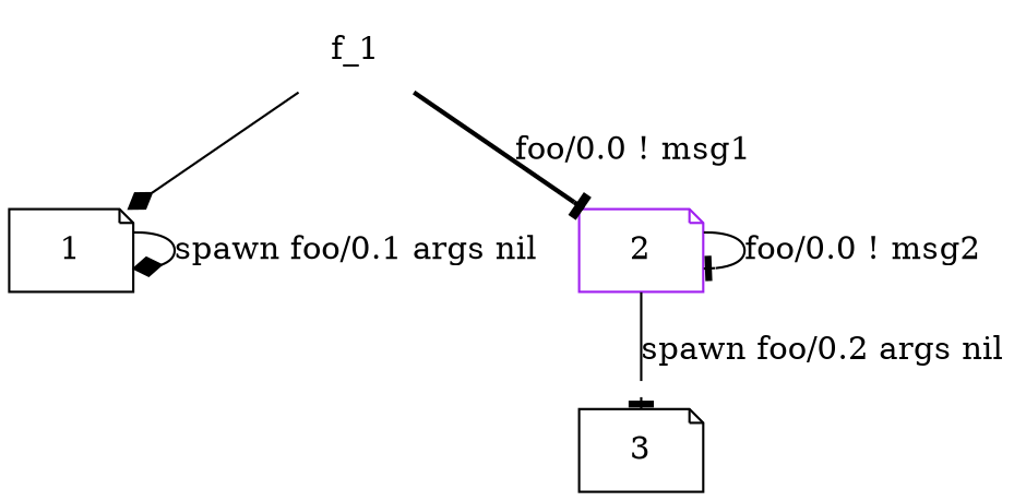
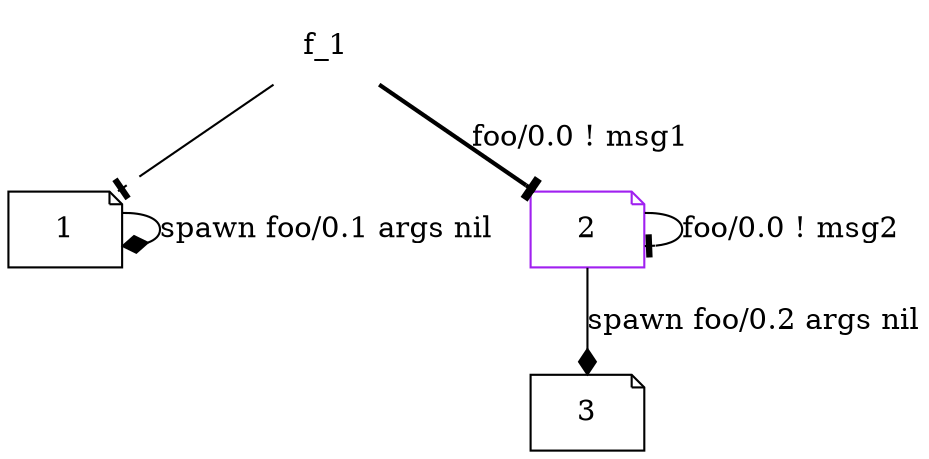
  digraph {
    rankdir=TB
    node [color=black shape=note]
    edge [arrowhead=diamond style=solid]
    n1 [label=f_1 shape=plaintext]
    n2 [label=1]
    n3 [color=purple label=2]
    n4 [label=3]
-   n1 -> n2
+   n1 -> n2 [arrowhead=tee]
    n1 -> n3 [arrowhead=tee label="foo/0.0 ! msg1" style=bold]
    n2 -> n2 [label="spawn foo/0.1 args nil"]
    n3 -> n3 [arrowhead=tee label="foo/0.0 ! msg2"]
-   n3 -> n4 [arrowhead=tee label="spawn foo/0.2 args nil"]
+   n3 -> n4 [label="spawn foo/0.2 args nil"]
  }
